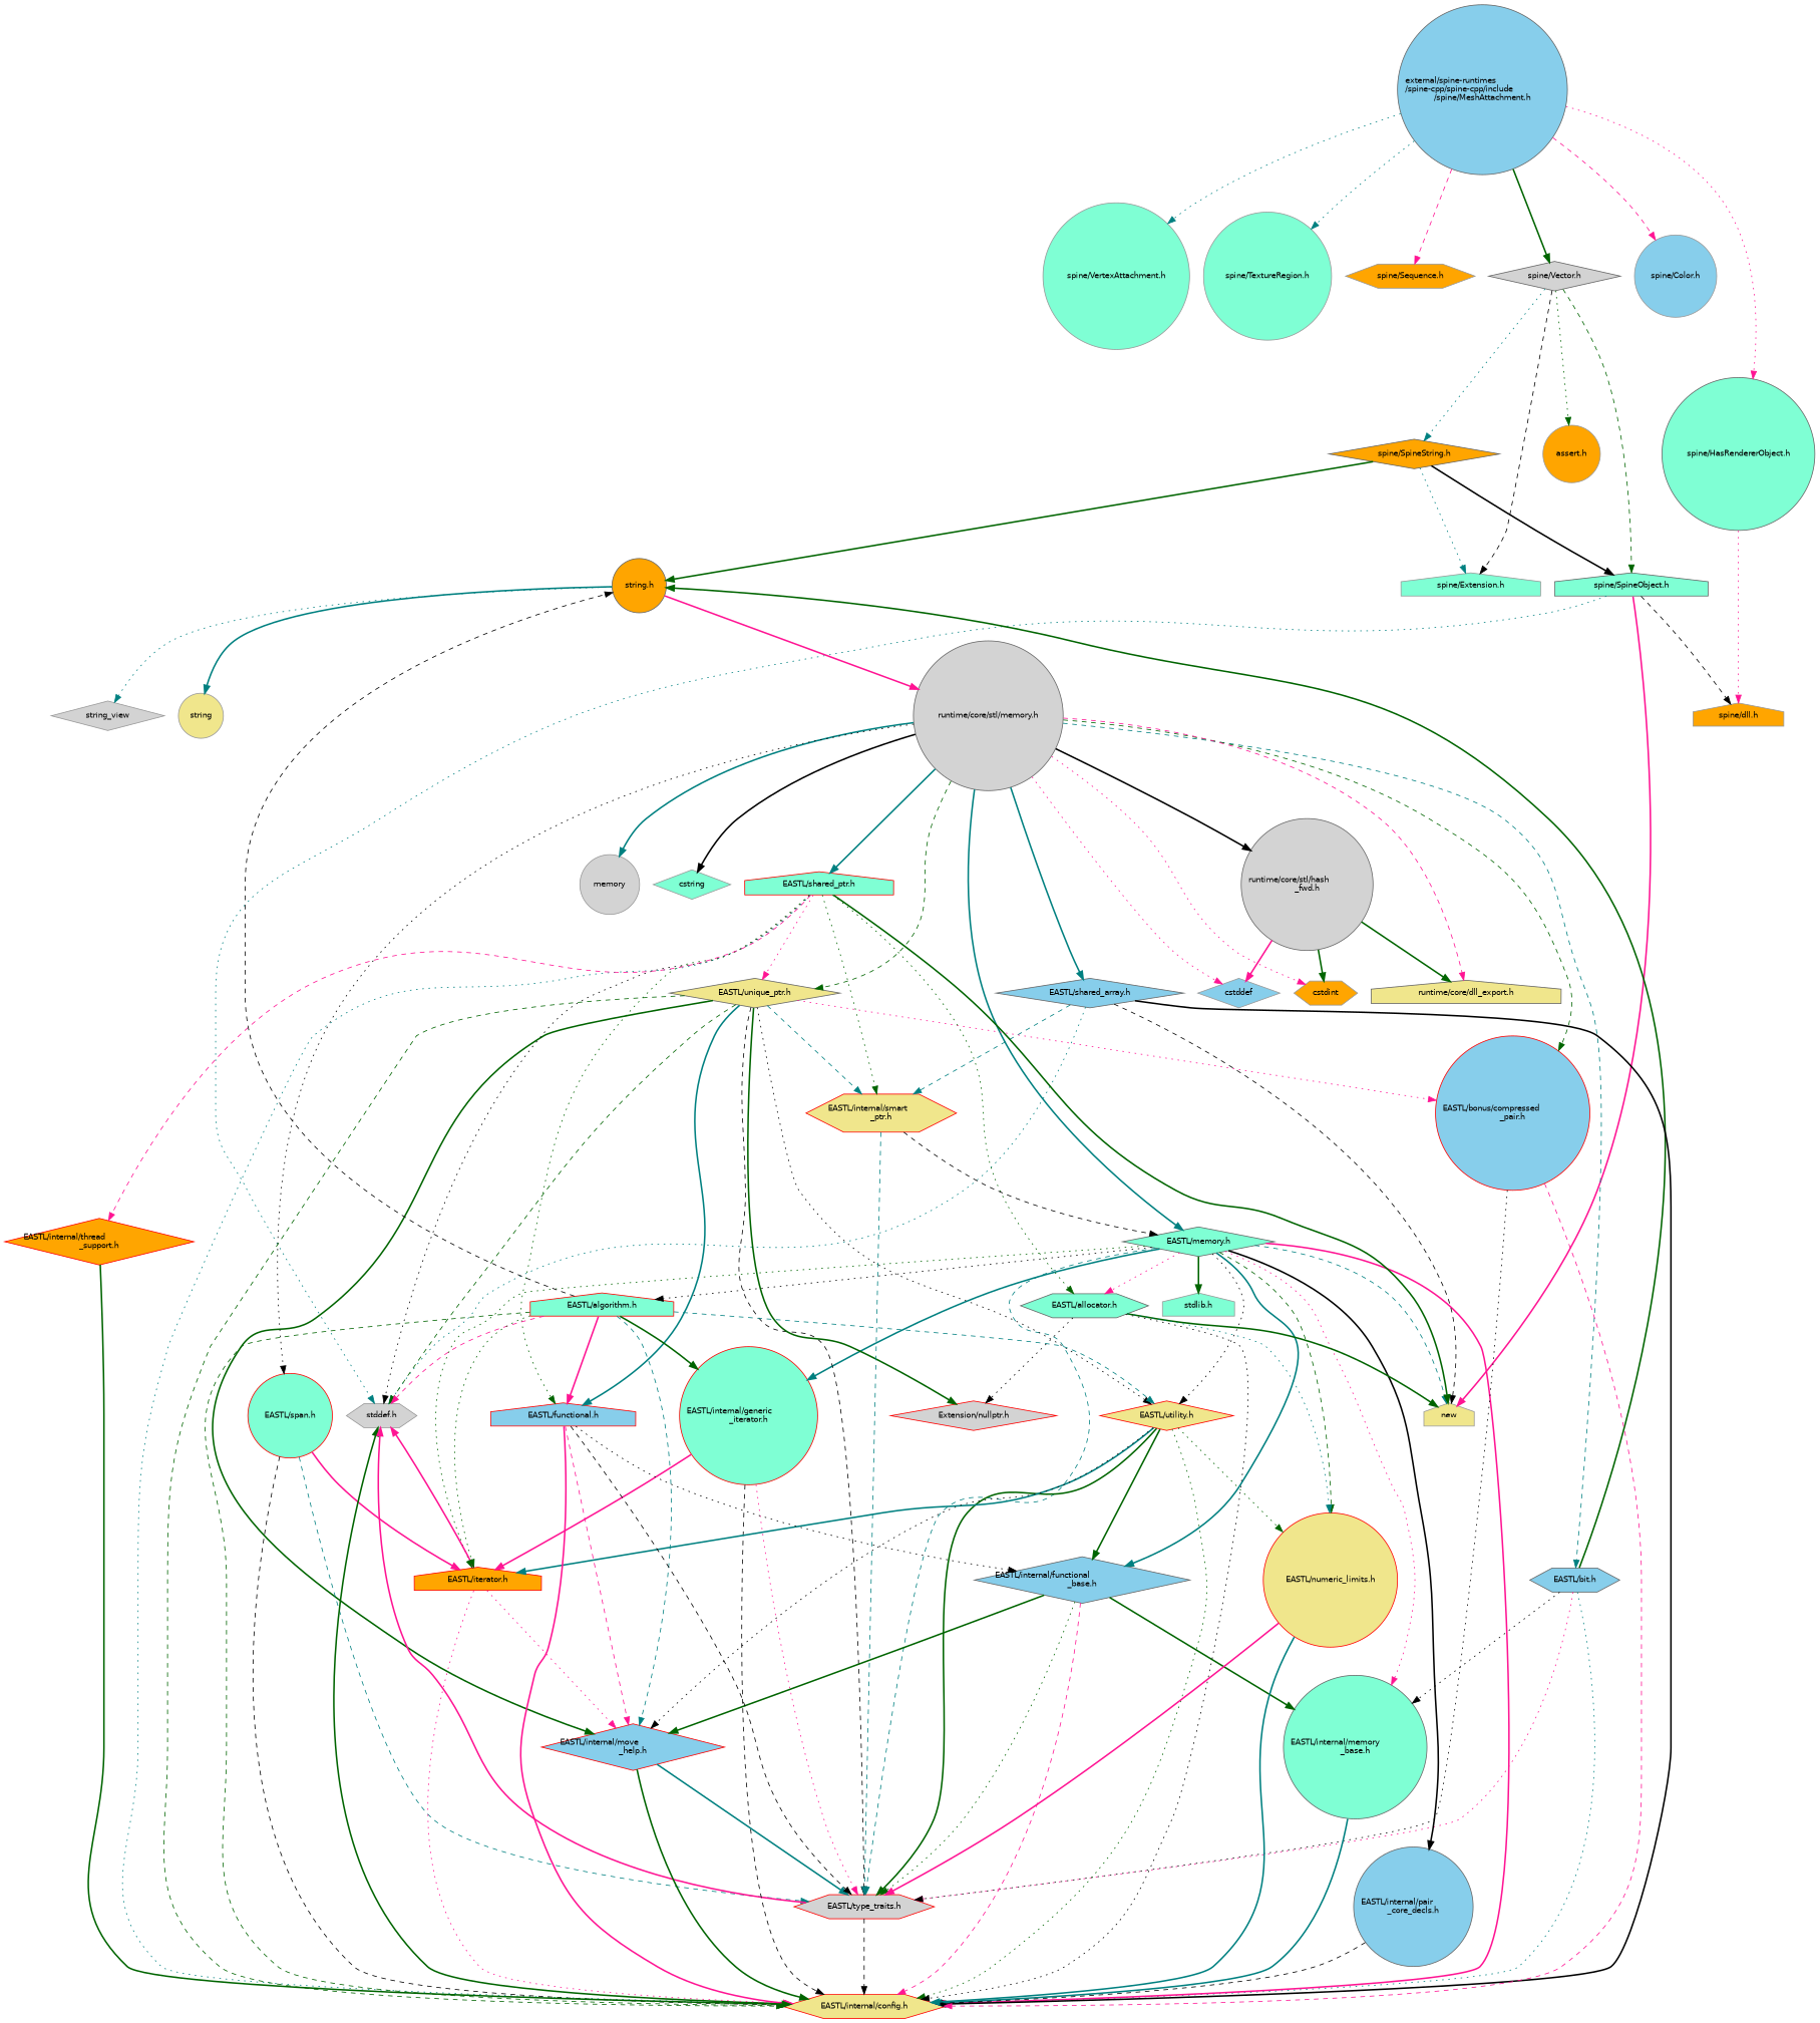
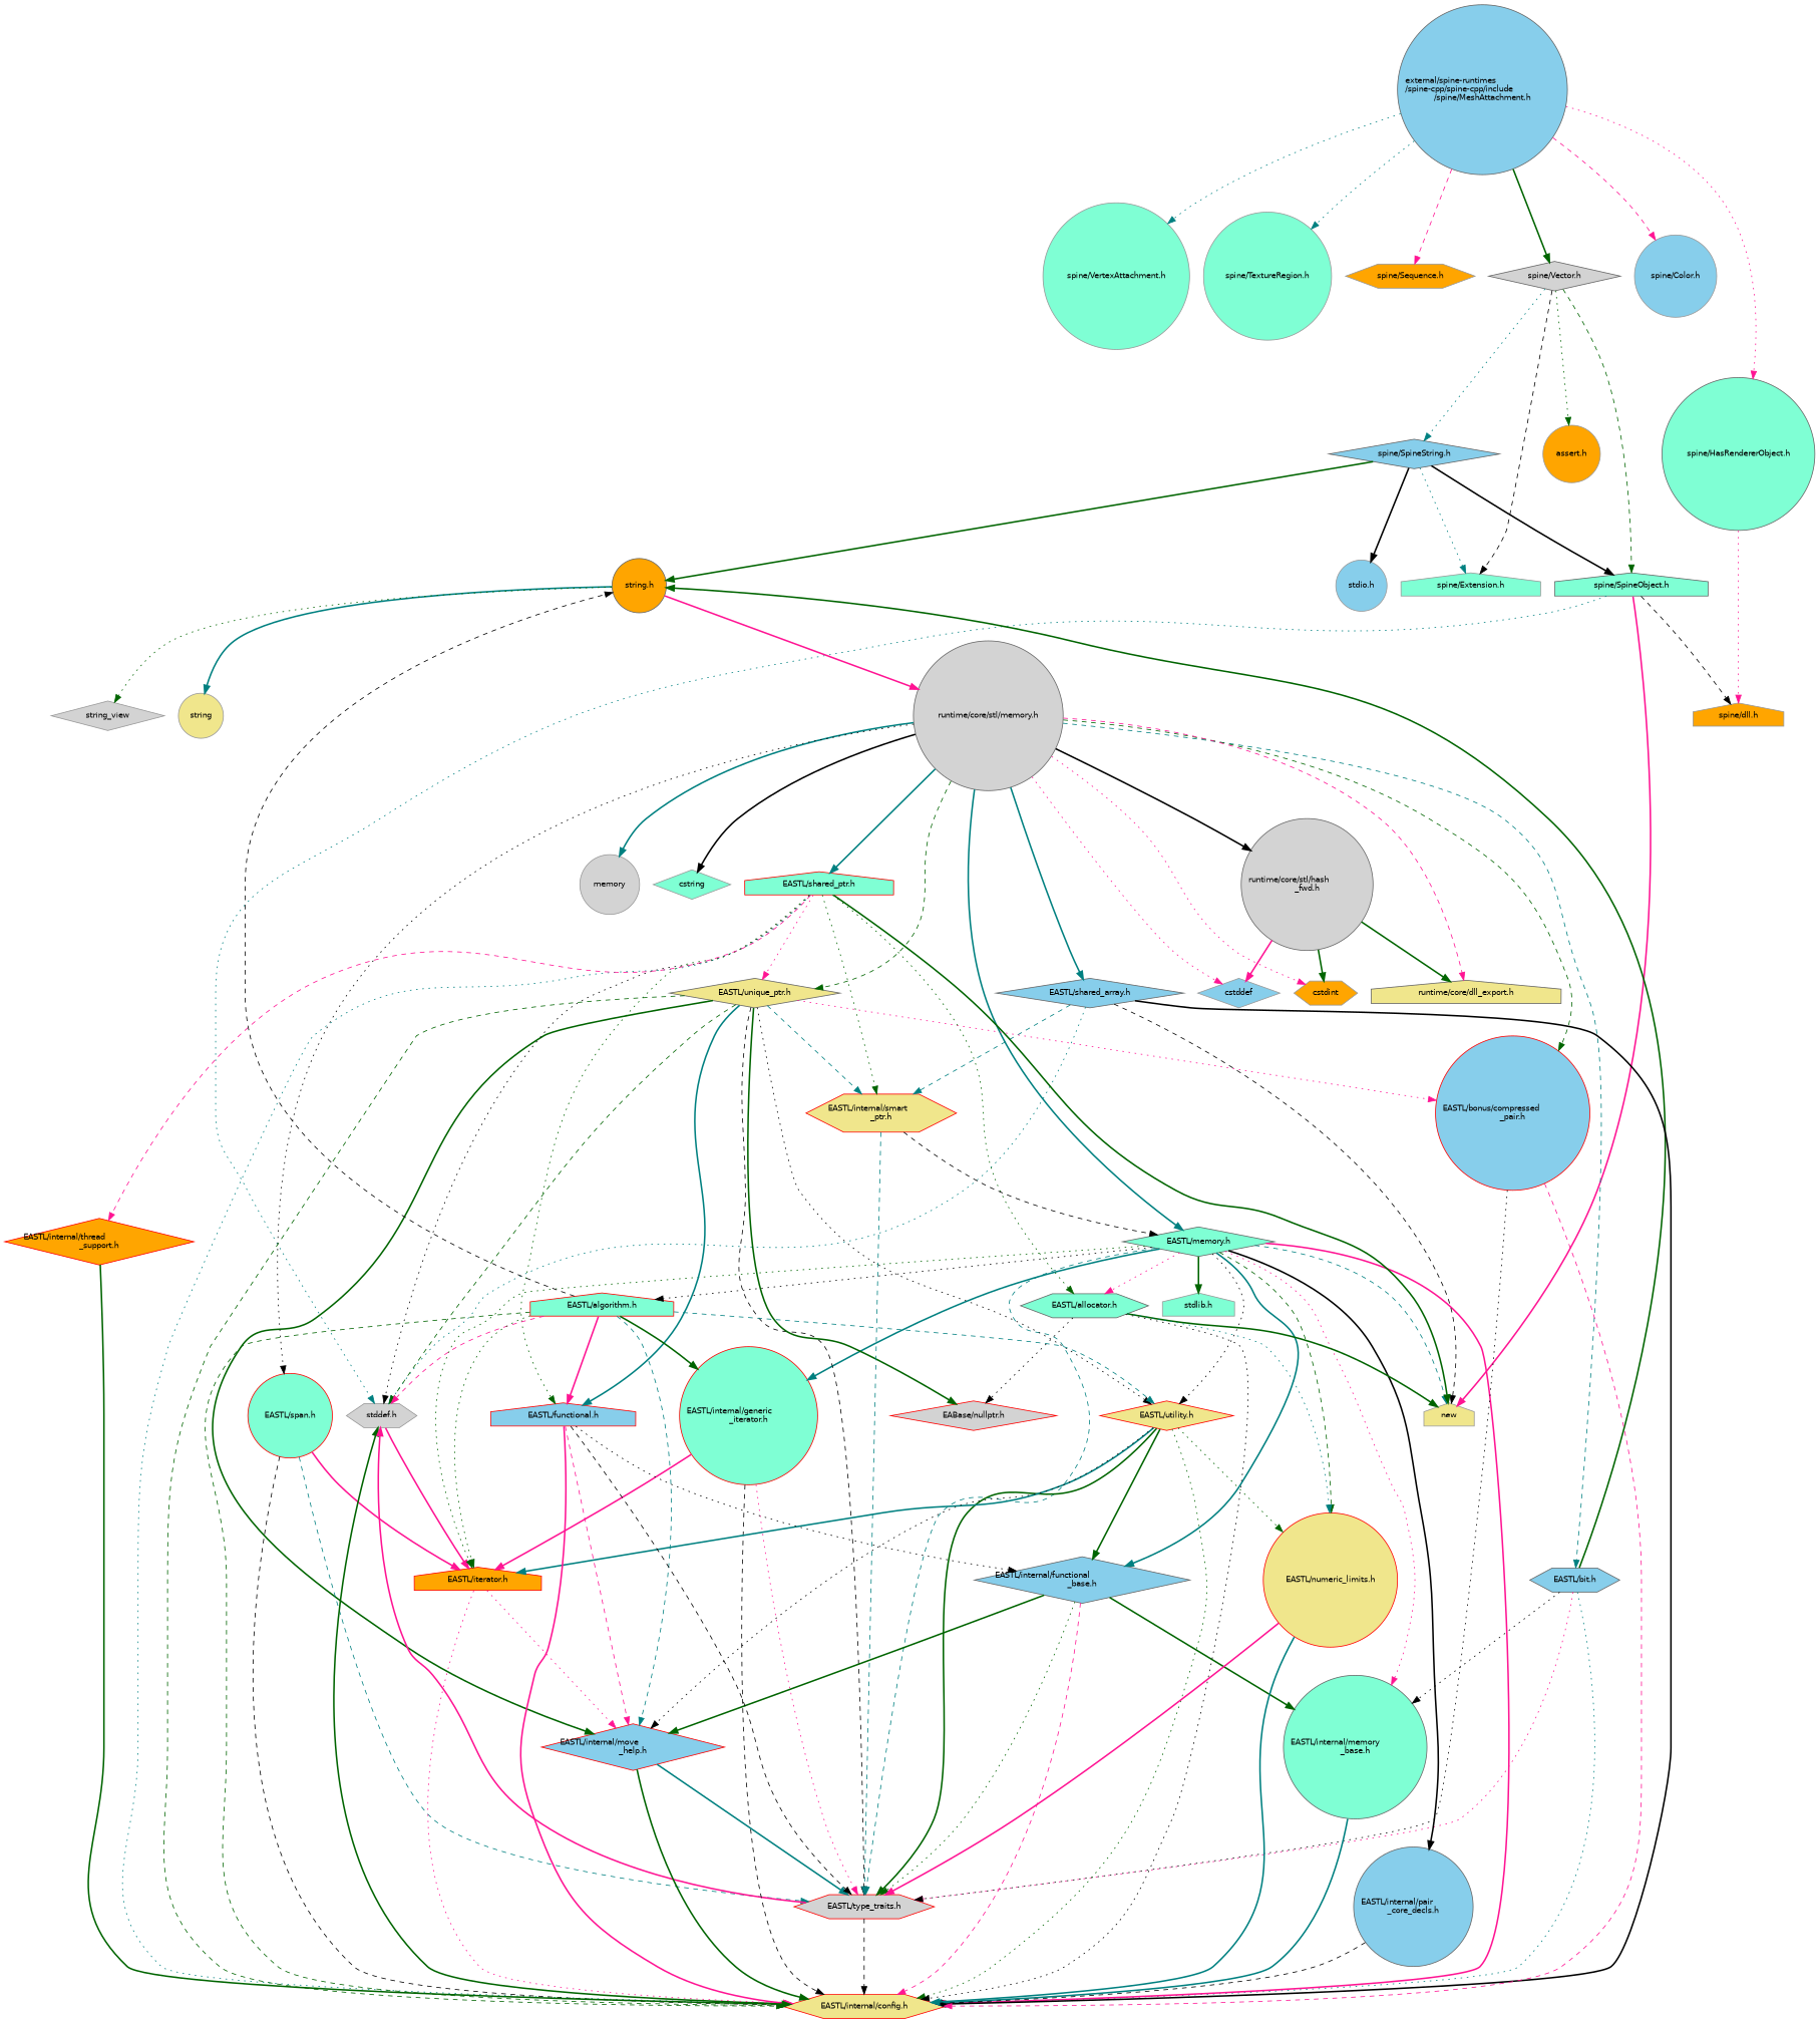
  digraph {
    node [color=grey60 fillcolor=aquamarine fontname=Helvetica fontsize=10 shape=circle style=filled]
    edge [color=darkgreen fontname=Helvetica fontsize=10 labelfontname=Helvetica labelfontsize=10 style=bold]
    n1 [color=gray40 fillcolor=skyblue fontcolor=black height=0.2 label="external/spine-runtimes\l/spine-cpp/spine-cpp/include\l/spine/MeshAttachment.h" width=0.4]
    n2 [height=0.2 label="spine/VertexAttachment.h" width=0.4]
    n3 [height=0.2 label="spine/TextureRegion.h" width=0.4]
    n4 [fillcolor=orange height=0.2 label="spine/Sequence.h" shape=hexagon width=0.4]
    n5 [color=grey40 fillcolor=lightgrey height=0.2 label="spine/Vector.h" shape=diamond width=0.4]
    n6 [fillcolor=skyblue height=0.2 label="spine/Color.h" width=0.4]
    n7 [color=grey40 height=0.2 label="spine/HasRendererObject.h" width=0.4]
    n8 [height=0.2 label="spine/Extension.h" shape=house width=0.4]
    n9 [color=grey40 height=0.2 label="spine/SpineObject.h" shape=house width=0.4]
-   n10 [color=grey40 fillcolor=orange height=0.2 label="spine/SpineString.h" shape=diamond width=0.4]
+   n10 [color=grey40 fillcolor=skyblue height=0.2 label="spine/SpineString.h" shape=diamond width=0.4]
    n11 [fillcolor=orange height=0.2 label="assert.h" width=0.4]
    n12 [fillcolor=orange height=0.2 label="spine/dll.h" shape=house width=0.4]
    n13 [fillcolor=khaki height=0.2 label=new shape=house width=0.4]
    n14 [fillcolor=lightgrey height=0.2 label="stddef.h" shape=hexagon width=0.4]
    n15 [color=grey40 fillcolor=orange height=0.2 label="string.h" width=0.4]
+   n16 [fillcolor=skyblue height=0.2 label="stdio.h" width=0.4]
    n17 [fillcolor=khaki height=0.2 label=string width=0.4]
    n18 [fillcolor=lightgrey height=0.2 label=string_view shape=diamond width=0.4]
    n19 [color=grey40 fillcolor=lightgrey height=0.2 label="runtime/core/stl/memory.h" width=0.4]
    n20 [fillcolor=skyblue height=0.2 label=cstddef shape=diamond width=0.4]
    n21 [fillcolor=orange height=0.2 label=cstdint shape=hexagon width=0.4]
    n22 [fillcolor=lightgrey height=0.2 label=memory width=0.4]
    n23 [height=0.2 label=cstring shape=diamond width=0.4]
    n24 [color=grey40 fillcolor=skyblue height=0.2 label="EASTL/bit.h" shape=hexagon width=0.4]
    n25 [color=grey40 height=0.2 label="EASTL/memory.h" shape=diamond width=0.4]
    n26 [color=grey40 fillcolor=skyblue height=0.2 label="EASTL/shared_array.h" shape=diamond width=0.4]
    n27 [color=grey40 fillcolor=khaki height=0.2 label="EASTL/unique_ptr.h" shape=diamond width=0.4]
    n28 [color=red fillcolor=skyblue height=0.2 label="EASTL/bonus/compressed\l_pair.h" width=0.4]
    n29 [color=red height=0.2 label="EASTL/shared_ptr.h" shape=house width=0.4]
    n30 [color=red height=0.2 label="EASTL/span.h" width=0.4]
    n31 [color=grey40 fillcolor=khaki height=0.2 label="runtime/core/dll_export.h" shape=house width=0.4]
    n32 [color=grey40 fillcolor=lightgrey height=0.2 label="runtime/core/stl/hash\l_fwd.h" width=0.4]
    n33 [color=red fillcolor=khaki height=0.2 label="EASTL/internal/config.h" shape=hexagon width=0.4]
    n34 [color=grey40 height=0.2 label="EASTL/internal/memory\l_base.h" width=0.4]
    n35 [color=red fillcolor=lightgrey height=0.2 label="EASTL/type_traits.h" shape=hexagon width=0.4]
    n36 [color=red height=0.2 label="EASTL/internal/generic\l_iterator.h" width=0.4]
    n37 [color=red fillcolor=orange height=0.2 label="EASTL/iterator.h" shape=house width=0.4]
    n38 [color=grey40 fillcolor=skyblue height=0.2 label="EASTL/internal/pair\l_core_decls.h" width=0.4]
    n39 [color=grey40 fillcolor=skyblue height=0.2 label="EASTL/internal/functional\l_base.h" shape=diamond width=0.4]
    n40 [color=red height=0.2 label="EASTL/algorithm.h" shape=house width=0.4]
    n41 [color=red fillcolor=khaki height=0.2 label="EASTL/utility.h" shape=diamond width=0.4]
    n42 [color=red fillcolor=khaki height=0.2 label="EASTL/numeric_limits.h" width=0.4]
    n43 [color=grey40 height=0.2 label="EASTL/allocator.h" shape=hexagon width=0.4]
    n44 [height=0.2 label="stdlib.h" shape=house width=0.4]
    n45 [color=red fillcolor=khaki height=0.2 label="EASTL/internal/smart\l_ptr.h" shape=hexagon width=0.4]
    n46 [color=red fillcolor=skyblue height=0.2 label="EASTL/internal/move\l_help.h" shape=diamond width=0.4]
    n47 [color=red fillcolor=skyblue height=0.2 label="EASTL/functional.h" shape=house width=0.4]
-   n48 [color=red fillcolor=lightgrey height=0.2 label="Extension/nullptr.h" shape=diamond width=0.4]
+   n48 [color=red fillcolor=lightgrey height=0.2 label="EABase/nullptr.h" shape=diamond width=0.4]
    n49 [color=red fillcolor=orange height=0.2 label="EASTL/internal/thread\l_support.h" shape=diamond width=0.4]
    n1 -> n2 [color=teal style=dotted]
    n1 -> n3 [color=teal style=dotted]
    n1 -> n4 [color=deeppink style=dashed]
    n1 -> n5
    n1 -> n6 [color=deeppink style=dashed]
    n1 -> n7 [color=deeppink style=dotted]
    n5 -> n8 [color=black style=dashed]
    n5 -> n9 [style=dashed]
    n5 -> n10 [color=teal style=dotted]
    n5 -> n11 [style=dotted]
    n7 -> n12 [color=deeppink style=dotted]
    n9 -> n12 [color=black style=dashed]
    n9 -> n13 [color=deeppink]
    n9 -> n14 [color=teal style=dotted]
    n10 -> n8 [color=teal style=dotted]
    n10 -> n9 [color=black]
    n10 -> n15
+   n10 -> n16 [color=black]
    n15 -> n17 [color=teal]
-   n15 -> n18 [color=teal style=dotted]
+   n15 -> n18 [style=dotted]
    n15 -> n19 [color=deeppink]
    n19 -> n20 [color=deeppink style=dotted]
    n19 -> n21 [color=deeppink style=dotted]
    n19 -> n22 [color=teal]
    n19 -> n23 [color=black]
    n19 -> n24 [color=teal style=dashed]
    n19 -> n25 [color=teal]
    n19 -> n26 [color=teal]
    n19 -> n27 [style=dashed]
    n19 -> n28 [style=dashed]
    n19 -> n29 [color=teal]
    n19 -> n30 [color=black style=dotted]
    n19 -> n31 [color=deeppink style=dashed]
    n19 -> n32 [color=black]
    n24 -> n15
    n24 -> n33 [color=teal style=dotted]
    n24 -> n34 [color=black style=dotted]
    n24 -> n35 [color=deeppink style=dotted]
    n25 -> n13 [color=teal style=dashed]
    n25 -> n33 [color=deeppink]
    n25 -> n34 [color=deeppink style=dotted]
    n25 -> n35 [color=teal style=dashed]
    n25 -> n36 [color=teal]
    n25 -> n37 [style=dotted]
    n25 -> n38 [color=black]
    n25 -> n39 [color=teal]
    n25 -> n40 [color=black style=dotted]
    n25 -> n41 [color=black style=dotted]
    n25 -> n42 [style=dashed]
    n25 -> n43 [color=deeppink style=dotted]
    n25 -> n44
    n26 -> n13 [color=black style=dashed]
    n26 -> n14 [color=teal style=dotted]
    n26 -> n33 [color=black]
    n26 -> n45 [color=teal style=dashed]
    n27 -> n14 [style=dashed]
    n27 -> n28 [color=deeppink style=dotted]
    n27 -> n33 [style=dashed]
    n27 -> n35 [color=black style=dashed]
    n27 -> n41 [color=black style=dotted]
    n27 -> n45 [color=teal style=dashed]
    n27 -> n46
    n27 -> n47 [color=teal]
    n27 -> n48
    n28 -> n33 [color=deeppink style=dashed]
    n28 -> n35 [color=black style=dotted]
    n29 -> n13
    n29 -> n14 [color=black style=dotted]
    n29 -> n27 [color=deeppink style=dotted]
    n29 -> n33 [color=teal style=dotted]
    n29 -> n43 [style=dotted]
    n29 -> n45 [style=dotted]
    n29 -> n47 [style=dotted]
    n29 -> n49 [color=deeppink style=dashed]
    n30 -> n33 [color=black style=dashed]
    n30 -> n35 [color=teal style=dashed]
    n30 -> n37 [color=deeppink]
    n32 -> n20 [color=deeppink]
    n32 -> n21
    n32 -> n31
    n33 -> n14
    n34 -> n33 [color=teal]
    n35 -> n14 [color=deeppink]
    n35 -> n33 [color=black style=dashed]
    n36 -> n33 [color=black style=dashed]
    n36 -> n35 [color=deeppink style=dotted]
    n36 -> n37 [color=deeppink]
-   n37 -> n14 [color=deeppink]
+   n14 -> n37 [color=deeppink]
    n37 -> n33 [color=deeppink style=dotted]
    n37 -> n46 [color=deeppink style=dotted]
    n38 -> n33 [color=black style=dashed]
    n39 -> n33 [color=deeppink style=dashed]
    n39 -> n34
    n39 -> n35 [style=dotted]
    n39 -> n46
    n40 -> n14 [color=deeppink style=dashed]
    n40 -> n15 [color=black style=dashed]
    n40 -> n33 [style=dashed]
    n40 -> n36
    n40 -> n37 [style=dotted]
    n40 -> n41 [color=teal style=dashed]
    n40 -> n46 [color=teal style=dashed]
    n40 -> n47 [color=deeppink]
    n41 -> n33 [style=dotted]
    n41 -> n35
    n41 -> n37 [color=teal]
    n41 -> n39
    n41 -> n42 [style=dotted]
    n41 -> n46 [color=black style=dotted]
    n42 -> n33 [color=teal]
    n42 -> n35 [color=deeppink]
    n43 -> n13
    n43 -> n33 [color=black style=dotted]
    n43 -> n42 [color=teal style=dotted]
    n43 -> n48 [color=black style=dotted]
    n45 -> n25 [color=black style=dashed]
    n45 -> n35 [color=teal style=dashed]
    n46 -> n33
    n46 -> n35 [color=teal]
    n47 -> n33 [color=deeppink]
    n47 -> n35 [color=black style=dashed]
    n47 -> n39 [color=black style=dotted]
    n47 -> n46 [color=deeppink style=dashed]
    n49 -> n33
  }
